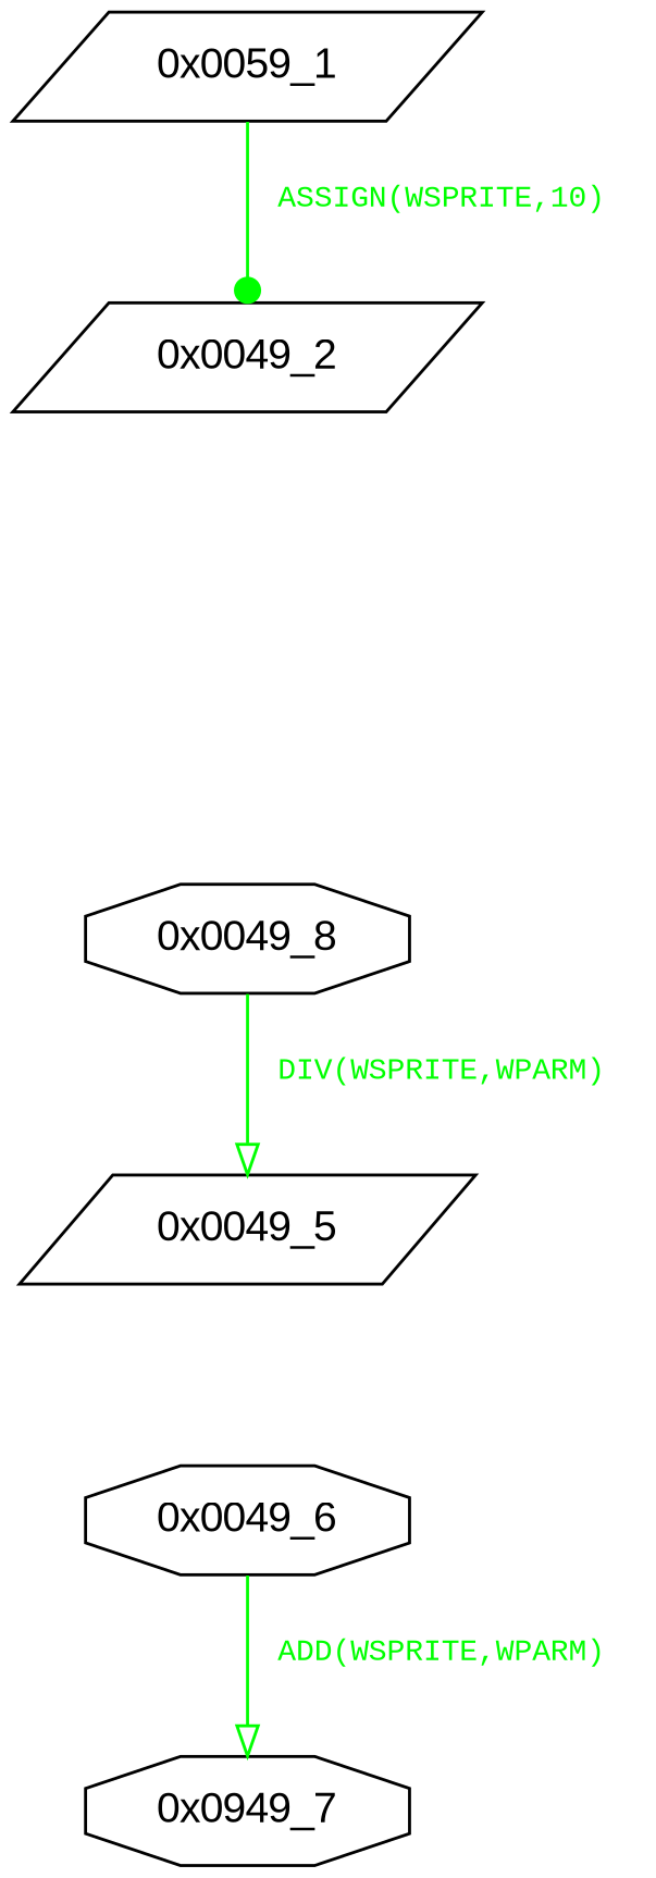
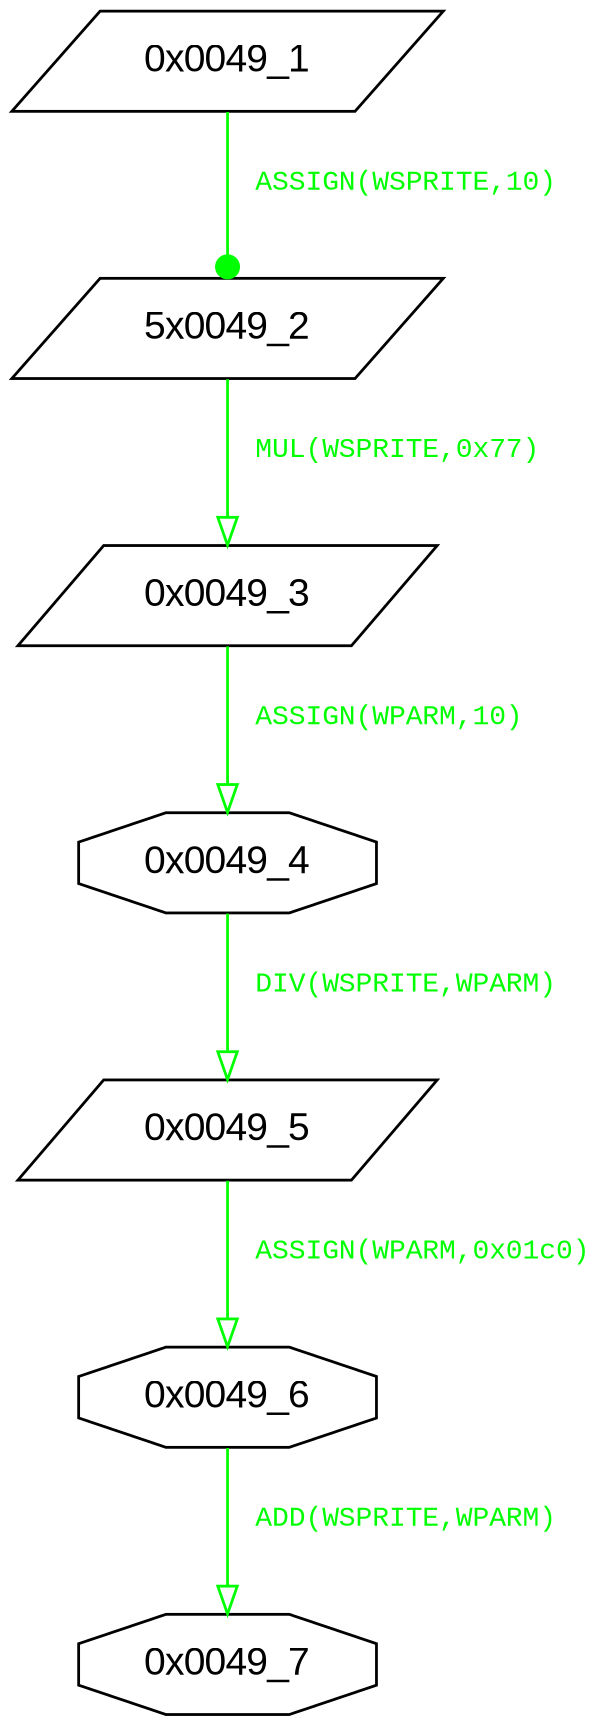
  digraph {
    fontname="Liberation Sans"
    node [fontname="Liberation Sans" shape=parallelogram]
    edge [arrowhead=onormal color=green fontcolor=green fontname="Liberation Sans"]
-   "0x0049_1" [label="0x0059_1"]
-   "0x0049_2"
-   "0x0049_4" [shape=octagon label="0x0049_8"]
+   "0x0049_1"
+   "0x0049_2" [label="5x0049_2"]
+   "0x0049_3"
+   "0x0049_4" [shape=octagon]
    "0x0049_5"
    "0x0049_6" [shape=octagon]
-   "0x0049_7" [shape=octagon label="0x0949_7"]
+   "0x0049_7" [shape=octagon]
    "0x0049_1" -> "0x0049_2" [arrowhead=dot label=< <font face="Courier New" point-size="10"> ASSIGN(WSPRITE,10)<br/> </font>>]
+   "0x0049_2" -> "0x0049_3" [label=< <font face="Courier New" point-size="10"> MUL(WSPRITE,0x77)<br/> </font>>]
+   "0x0049_3" -> "0x0049_4" [label=< <font face="Courier New" point-size="10"> ASSIGN(WPARM,10)<br/> </font>>]
    "0x0049_4" -> "0x0049_5" [label=< <font face="Courier New" point-size="10"> DIV(WSPRITE,WPARM)<br/> </font>>]
+   "0x0049_5" -> "0x0049_6" [label=< <font face="Courier New" point-size="10"> ASSIGN(WPARM,0x01c0)<br/> </font>>]
    "0x0049_6" -> "0x0049_7" [label=< <font face="Courier New" point-size="10"> ADD(WSPRITE,WPARM)<br/> </font>>]
  }
